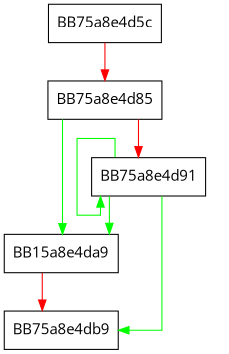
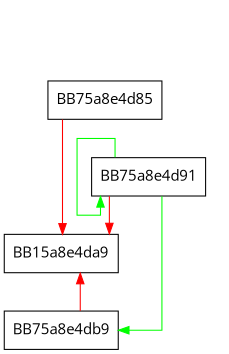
  digraph {
    fontname="Open Sans"
    splines=ortho
    node [fontname="Open Sans" shape=box]
    edge [color=red fontname="Open Sans"]
-   BB75a8e4d5c
    BB75a8e4d85
    n3 [label=BB15a8e4da9]
    BB75a8e4d91
    BB75a8e4db9
-   BB75a8e4d5c -> BB75a8e4d85
-   BB75a8e4d85 -> n3 [color=green]
-   BB75a8e4d85 -> BB75a8e4d91
-   n3 -> BB75a8e4db9
-   BB75a8e4d91 -> n3 [color=green]
+   BB75a8e4d85 -> n3
+   BB75a8e4db9 -> n3
+   BB75a8e4d91 -> n3
    BB75a8e4d91 -> BB75a8e4d91 [color=green]
    BB75a8e4d91 -> BB75a8e4db9 [color=green]
  }
